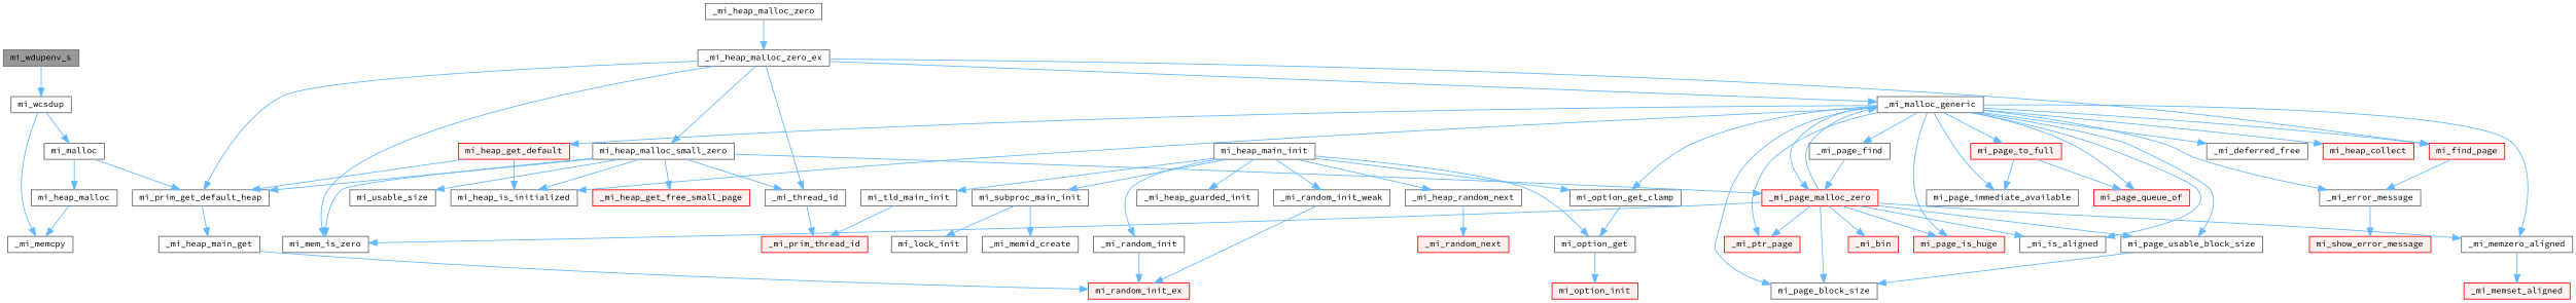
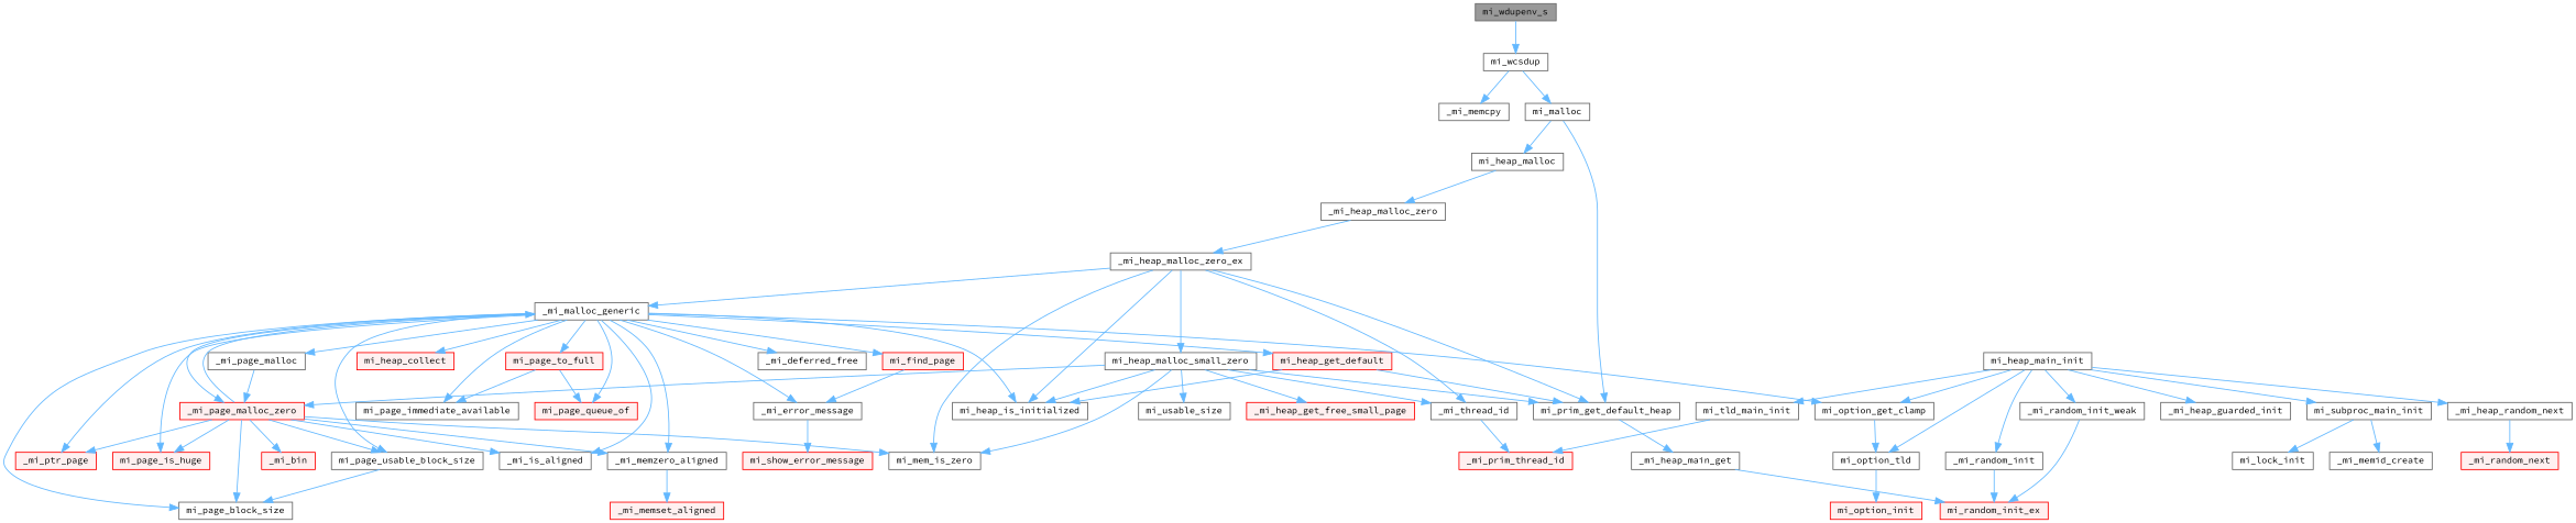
  digraph {
    fontname="Source Code Pro"
    rankdir=TB
    node [color=grey40 fillcolor=white fontname="Source Code Pro" fontsize=10 shape=box style=filled]
    edge [color=steelblue1 fontname="Source Code Pro" fontsize=10 labelfontname=Helvetica labelfontsize=10 style=solid]
    n1 [color=gray40 fillcolor=grey60 fontcolor=black height=0.2 label=mi_wdupenv_s width=0.4]
    n2 [height=0.2 label=mi_wcsdup width=0.4]
    n3 [height=0.2 label=_mi_memcpy width=0.4]
    n4 [height=0.2 label=mi_malloc width=0.4]
    n5 [height=0.2 label=mi_heap_malloc width=0.4]
    n6 [height=0.2 label=mi_prim_get_default_heap width=0.4]
    n7 [height=0.2 label=_mi_heap_malloc_zero width=0.4]
    n8 [height=0.2 label=_mi_heap_main_get width=0.4]
    n9 [height=0.2 label=_mi_heap_malloc_zero_ex width=0.4]
    n10 [height=0.2 label=_mi_malloc_generic width=0.4]
    n11 [height=0.2 label=mi_mem_is_zero width=0.4]
    n12 [height=0.2 label=mi_heap_is_initialized width=0.4]
    n13 [height=0.2 label=_mi_thread_id width=0.4]
    n14 [height=0.2 label=mi_heap_malloc_small_zero width=0.4]
    n15 [height=0.2 label=_mi_deferred_free width=0.4]
    n16 [height=0.2 label=_mi_error_message width=0.4]
    n17 [height=0.2 label=_mi_is_aligned width=0.4]
    n18 [height=0.2 label=_mi_memzero_aligned width=0.4]
-   n19 [height=0.2 label=_mi_page_find width=0.4]
+   n19 [height=0.2 label=_mi_page_malloc width=0.4]
    n20 [color=red fillcolor="#FFF0F0" height=0.2 label=_mi_page_malloc_zero width=0.4]
    n21 [color=red fillcolor="#FFF0F0" height=0.2 label=_mi_ptr_page width=0.4]
    n22 [height=0.2 label=mi_page_block_size width=0.4]
    n23 [color=red fillcolor="#FFF0F0" height=0.2 label=mi_page_is_huge width=0.4]
    n24 [height=0.2 label=mi_page_usable_block_size width=0.4]
    n25 [color=red fillcolor="#FFF0F0" height=0.2 label=mi_find_page width=0.4]
    n26 [color=red fillcolor="#FFF0F0" height=0.2 label=mi_heap_collect width=0.4]
    n27 [color=red fillcolor="#FFF0F0" height=0.2 label=mi_heap_get_default width=0.4]
    n28 [height=0.2 label=mi_option_get_clamp width=0.4]
    n29 [height=0.2 label=mi_page_immediate_available width=0.4]
    n30 [color=red fillcolor="#FFF0F0" height=0.2 label=mi_page_queue_of width=0.4]
    n31 [color=red fillcolor="#FFF0F0" height=0.2 label=mi_page_to_full width=0.4]
    n32 [color=red fillcolor="#FFF0F0" height=0.2 label=_mi_prim_thread_id width=0.4]
    n33 [height=0.2 label=mi_usable_size width=0.4]
    n34 [color=red fillcolor="#FFF0F0" height=0.2 label=_mi_heap_get_free_small_page width=0.4]
    n35 [color=red fillcolor="#FFF0F0" height=0.2 label=mi_show_error_message width=0.4]
    n36 [color=red fillcolor="#FFF0F0" height=0.2 label=_mi_memset_aligned width=0.4]
    n37 [color=red fillcolor="#FFF0F0" height=0.2 label=_mi_bin width=0.4]
-   n38 [height=0.2 label=mi_option_get width=0.4]
+   n38 [height=0.2 label=mi_option_tld width=0.4]
    n39 [color=red fillcolor="#FFF0F0" height=0.2 label=mi_random_init_ex width=0.4]
    n40 [height=0.2 label=mi_heap_main_init width=0.4]
    n41 [height=0.2 label=_mi_heap_guarded_init width=0.4]
    n42 [height=0.2 label=_mi_heap_random_next width=0.4]
    n43 [height=0.2 label=_mi_random_init width=0.4]
    n44 [height=0.2 label=_mi_random_init_weak width=0.4]
    n45 [height=0.2 label=mi_subproc_main_init width=0.4]
    n46 [height=0.2 label=mi_tld_main_init width=0.4]
    n47 [color=red fillcolor="#FFF0F0" height=0.2 label=_mi_random_next width=0.4]
    n48 [color=red fillcolor="#FFF0F0" height=0.2 label=mi_option_init width=0.4]
    n49 [height=0.2 label=_mi_memid_create width=0.4]
    n50 [height=0.2 label=mi_lock_init width=0.4]
    n1 -> n2
    n2 -> n3
    n2 -> n4
    n4 -> n5
    n4 -> n6
-   n5 -> n3
+   n5 -> n7
    n6 -> n8
    n7 -> n9
    n8 -> n39
    n9 -> n6
    n9 -> n10
    n9 -> n11
-   n9 -> n25
+   n9 -> n12
    n9 -> n13
    n9 -> n14
    n10 -> n12
    n10 -> n15
    n10 -> n16
    n10 -> n17
    n10 -> n18
    n10 -> n19
    n10 -> n20
    n10 -> n21
    n10 -> n22
    n10 -> n23
    n10 -> n24
    n10 -> n25
    n10 -> n26
    n10 -> n27
    n10 -> n28
    n10 -> n29
    n10 -> n30
    n10 -> n31
    n13 -> n32
    n14 -> n6
    n14 -> n11
    n14 -> n12
    n14 -> n13
    n14 -> n20
    n14 -> n33
    n14 -> n34
    n16 -> n35
    n18 -> n36
    n19 -> n20
    n20 -> n10
    n20 -> n11
    n20 -> n17
    n20 -> n18
    n20 -> n21
    n20 -> n22
    n20 -> n23
    n20 -> n24
    n20 -> n37
    n24 -> n22
    n25 -> n16
    n27 -> n6
    n27 -> n12
    n28 -> n38
    n31 -> n29
    n31 -> n30
    n38 -> n48
    n40 -> n28
    n40 -> n38
    n40 -> n41
    n40 -> n42
    n40 -> n43
    n40 -> n44
    n40 -> n45
    n40 -> n46
    n42 -> n47
    n43 -> n39
    n44 -> n39
    n45 -> n49
    n45 -> n50
    n46 -> n32
  }
